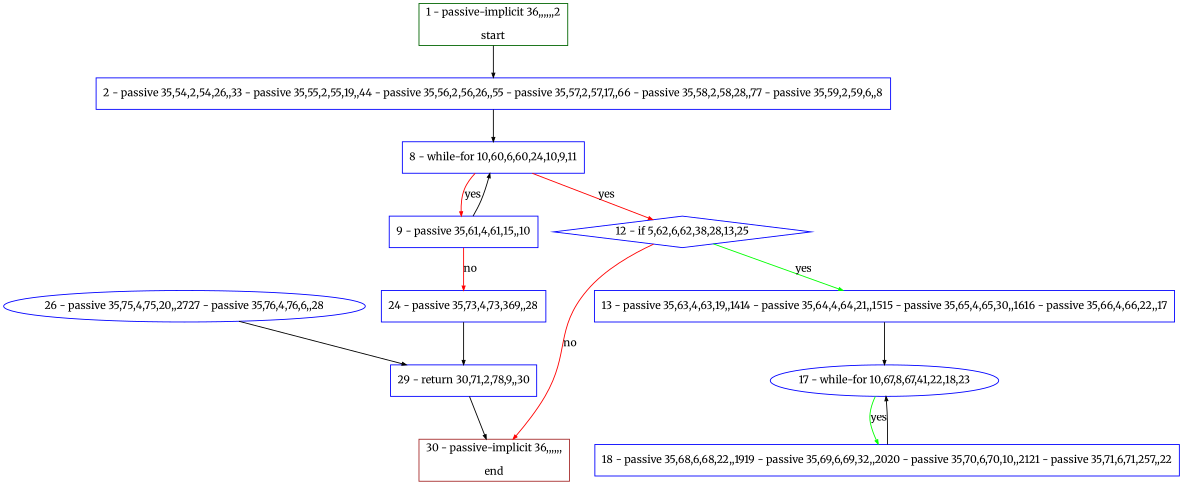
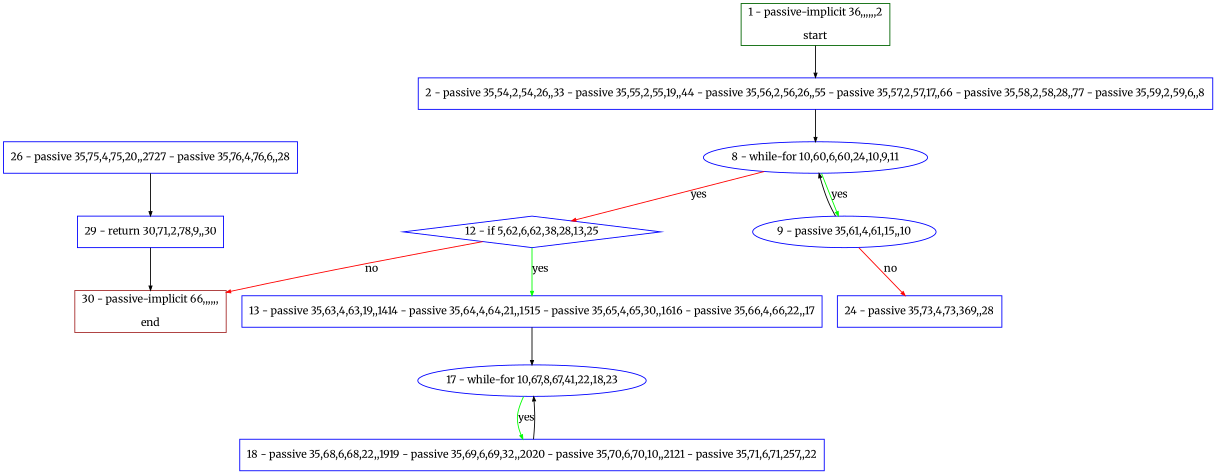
  digraph {
    bgcolor=white
    compound=true
    fillcolor="#FFFFCC"
    fontname=Merriweather
    fontsize=12
    pack=true
    packmode=clust
    style="rounded,filled"
    node [color="#0000ff" compound=true fillcolor="#ffffff" fixedsize=false fontname=Merriweather fontsize=12 node_initialized=no shape=box style=filled]
    edge [arrowhead=normal arrowsize=0.5 arrowtail=none color="#000000" compound=true dir=forward fontcolor=black fontname=Merriweather fontsize=12]
    n1 [label="2 - passive 35,54,2,54,26,,33 - passive 35,55,2,55,19,,44 - passive 35,56,2,56,26,,55 - passive 35,57,2,57,17,,66 - passive 35,58,2,58,28,,77 - passive 35,59,2,59,6,,8"]
-   n2 [label="8 - while-for 10,60,6,60,24,10,9,11"]
-   n3 [label="9 - passive 35,61,4,61,15,,10"]
+   n2 [label="8 - while-for 10,60,6,60,24,10,9,11" shape=oval]
+   n3 [label="9 - passive 35,61,4,61,15,,10" shape=ellipse]
    n4 [label="12 - if 5,62,6,62,38,28,13,25" shape=diamond]
    n5 [color="#006400" label="1 - passive-implicit 36,,,,,,2\n\nstart"]
    n6 [label="24 - passive 35,73,4,73,369,,28"]
    n7 [label="13 - passive 35,63,4,63,19,,1414 - passive 35,64,4,64,21,,1515 - passive 35,65,4,65,30,,1616 - passive 35,66,4,66,22,,17"]
-   n8 [color="#a52a2a" label="30 - passive-implicit 36,,,,,,\n\nend"]
+   n8 [color="#a52a2a" label="30 - passive-implicit 66,,,,,,\n\nend"]
    n9 [label="17 - while-for 10,67,8,67,41,22,18,23" shape=oval]
-   n10 [label="26 - passive 35,75,4,75,20,,2727 - passive 35,76,4,76,6,,28" shape=ellipse]
+   n10 [label="26 - passive 35,75,4,75,20,,2727 - passive 35,76,4,76,6,,28"]
    n11 [label="29 - return 30,71,2,78,9,,30"]
    n12 [label="18 - passive 35,68,6,68,22,,1919 - passive 35,69,6,69,32,,2020 - passive 35,70,6,70,10,,2121 - passive 35,71,6,71,257,,22"]
    n1 -> n2
-   n2 -> n3 [color="#ff0000" label=yes]
+   n2 -> n3 [color="#00ff00" label=yes]
    n2 -> n4 [color="#ff0000" label=yes]
    n3 -> n2
    n3 -> n6 [color="#ff0000" label=no]
    n4 -> n7 [color="#00ff00" label=yes]
    n4 -> n8 [color="#ff0000" label=no]
    n5 -> n1
-   n6 -> n11
    n7 -> n9
    n9 -> n12 [color="#00ff00" label=yes]
    n10 -> n11
    n11 -> n8
    n12 -> n9
  }
